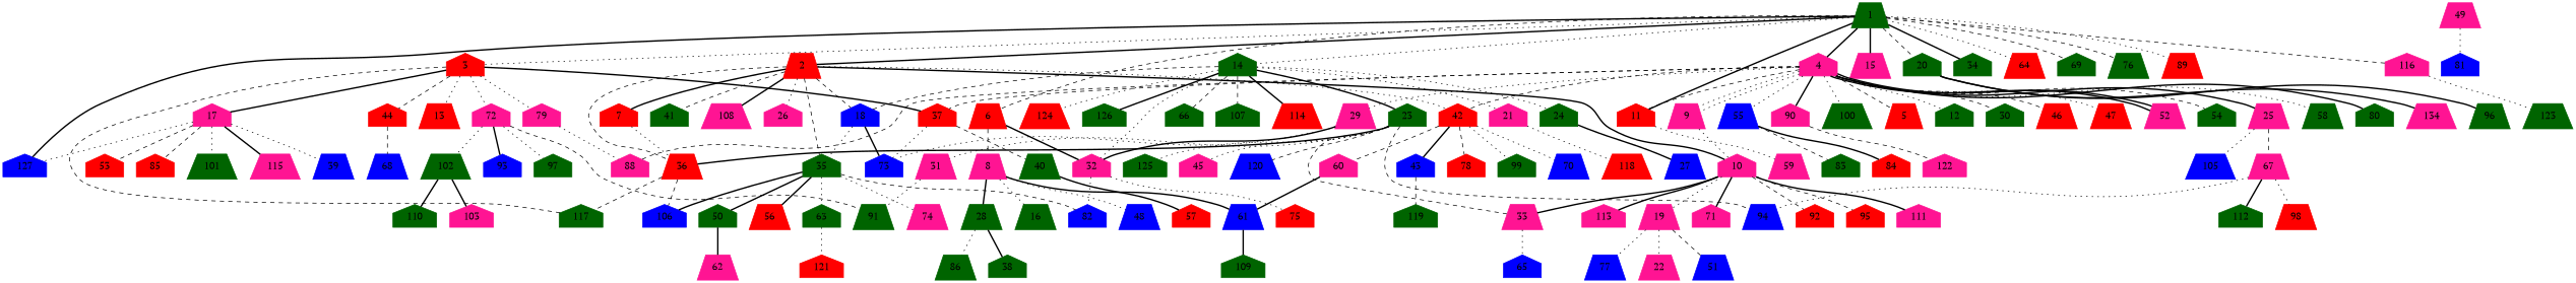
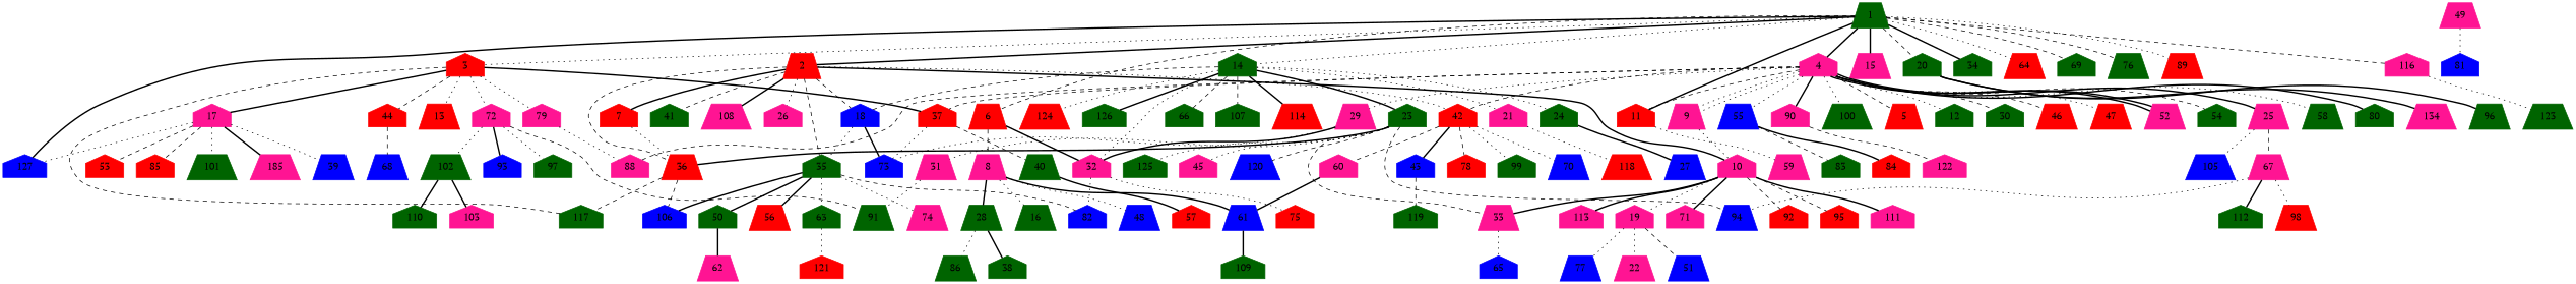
  graph {
    fontname="PT Serif"
    node [color=darkgreen fontname="PT Serif" shape=house style=filled]
    edge [fontname="PT Serif" style=dotted]
    1 [shape=trapezium]
    2 [color=red shape=trapezium]
    3 [color=red]
    4 [color=deeppink]
    6 [color=red shape=trapezium]
    11 [color=red]
    14
    15 [color=deeppink shape=trapezium]
    20
    34
    64 [color=red shape=trapezium]
    69
    76 [shape=trapezium]
    89 [color=red shape=trapezium]
    116 [color=deeppink]
    127 [color=blue]
    7 [color=red]
    10 [color=deeppink]
    18 [color=blue]
    26 [color=deeppink]
    35
    36 [color=red shape=trapezium]
    41
    42 [color=red]
    108 [color=deeppink shape=trapezium]
    13 [color=red shape=trapezium]
    17 [color=deeppink]
    37 [color=red]
    44 [color=red]
    72 [color=deeppink]
    79 [color=deeppink]
    117
    5 [color=red shape=trapezium]
    9 [color=deeppink shape=trapezium]
    12
    25 [color=deeppink shape=trapezium]
    29 [color=deeppink shape=trapezium]
    30
    46 [color=red shape=trapezium]
    47 [color=red shape=trapezium]
    52 [color=deeppink shape=trapezium]
    54
    55 [color=blue shape=trapezium]
    58 [shape=trapezium]
    80
    88 [color=deeppink]
    90 [color=deeppink]
    100 [shape=trapezium]
    8 [color=deeppink shape=trapezium]
    32 [color=deeppink]
    59 [color=deeppink shape=trapezium]
    21 [color=deeppink]
    23
    24
    66
    107
    114 [color=red shape=trapezium]
    124 [color=red shape=trapezium]
    126
    96 [shape=trapezium]
    n61 [color=deeppink label=134 shape=trapezium]
    123 [shape=trapezium]
-   19 [color=deeppink shape=trapezium]
+   19 [color=deeppink]
    71 [color=deeppink]
    92 [color=red]
    95 [color=red]
    111 [color=deeppink]
    113 [color=deeppink]
    33 [color=deeppink shape=trapezium]
    73 [color=blue]
    82 [color=blue]
    50
    56 [color=red shape=trapezium]
    63
    74 [color=deeppink shape=trapezium]
    106 [color=blue]
    43 [color=blue]
    60 [color=deeppink]
    70 [color=blue shape=trapezium]
    78 [color=red]
    99
    39 [color=blue shape=trapezium]
    53 [color=red]
    85 [color=red]
    101 [shape=trapezium]
-   115 [color=deeppink shape=trapezium]
+   115 [color=deeppink shape=trapezium label=185]
    40 [shape=trapezium]
    68 [color=blue shape=trapezium]
    91 [shape=trapezium]
    93 [color=blue]
    97
    102 [shape=trapezium]
    67 [color=deeppink shape=trapezium]
    105 [color=blue shape=trapezium]
    49 [color=deeppink shape=trapezium]
    81 [color=blue]
    83
    84 [color=red]
    122 [color=deeppink]
    16 [shape=trapezium]
    28 [shape=trapezium]
    48 [color=blue shape=trapezium]
    61 [color=blue shape=trapezium]
    75 [color=red]
    38
    86 [shape=trapezium]
    109
    22 [color=deeppink shape=trapezium]
    51 [color=blue shape=trapezium]
    77 [color=blue shape=trapezium]
    31 [color=deeppink shape=trapezium]
    118 [color=red shape=trapezium]
    45 [color=deeppink]
    94 [color=blue shape=trapezium]
    120 [color=blue shape=trapezium]
    125
    27 [color=blue shape=trapezium]
    65 [color=blue]
    98 [color=red shape=trapezium]
    112
    62 [color=deeppink shape=trapezium]
    121 [color=red]
    57 [color=red]
    119
    103 [color=deeppink]
    110
    1 -- 2 [style=bold]
    1 -- 3
    1 -- 4 [style=bold]
    1 -- 6 [style=dashed]
    1 -- 11 [style=bold]
    1 -- 14
    1 -- 15 [style=bold]
    1 -- 20 [style=dashed]
    1 -- 34 [style=bold]
    1 -- 64
    1 -- 69 [style=dashed]
    1 -- 76 [style=dashed]
    1 -- 89
    1 -- 116 [style=dashed]
    1 -- 127 [style=bold]
    2 -- 7 [style=bold]
    2 -- 10 [style=bold]
    2 -- 18 [style=dashed]
    2 -- 26
    2 -- 35 [style=dashed]
    2 -- 36 [style=dashed]
    2 -- 41 [style=dashed]
    2 -- 42
    2 -- 108 [style=bold]
    3 -- 13
    3 -- 17 [style=bold]
    3 -- 37 [style=bold]
    3 -- 44 [style=dashed]
    3 -- 72
    3 -- 79
    3 -- 117 [style=dashed]
    4 -- 11 [style=dashed]
    4 -- 42 [style=dashed]
    4 -- 37 [style=dashed]
    4 -- 5 [style=dashed]
    4 -- 9
    4 -- 9
    4 -- 12
    4 -- 25 [style=bold]
    4 -- 29
    4 -- 30 [style=dashed]
    4 -- 46 [style=dashed]
    4 -- 47
    4 -- 52 [style=bold]
    4 -- 52 [style=bold]
    4 -- 54 [style=dashed]
    4 -- 55
    4 -- 58
    4 -- 80 [style=bold]
    4 -- 88 [style=dashed]
    4 -- 90 [style=bold]
    4 -- 100
    6 -- 8 [style=dashed]
    6 -- 32 [style=bold]
    11 -- 59
    14 -- 18 [style=dashed]
    14 -- 32
    14 -- 21
    14 -- 23 [style=bold]
    14 -- 24
    14 -- 66 [style=dashed]
    14 -- 107 [style=dashed]
    14 -- 114 [style=bold]
    14 -- 124
    14 -- 126 [style=bold]
    20 -- 96 [style=bold]
    20 -- n61 [style=bold]
    116 -- 123
    7 -- 36
    10 -- 19
    10 -- 71 [style=bold]
    10 -- 92 [style=dashed]
    10 -- 95 [style=dashed]
    10 -- 111 [style=bold]
    10 -- 113 [style=bold]
    10 -- 33 [style=bold]
    18 -- 35
    18 -- 73 [style=bold]
    35 -- 82 [style=dashed]
    35 -- 50 [style=bold]
    35 -- 56 [style=bold]
    35 -- 63
    35 -- 74
    35 -- 106 [style=bold]
    36 -- 117 [style=dashed]
    36 -- 106 [style=dashed]
    42 -- 43 [style=bold]
    42 -- 60 [style=dashed]
    42 -- 70
    42 -- 78 [style=dashed]
    42 -- 99
    17 -- 127
    17 -- 39
    17 -- 53 [style=dashed]
    17 -- 85 [style=dashed]
    17 -- 101
    17 -- 115 [style=bold]
    37 -- 73
    37 -- 40 [style=dashed]
    44 -- 68 [style=dashed]
    72 -- 91 [style=dashed]
    72 -- 93 [style=bold]
    72 -- 97
    72 -- 102
    79 -- 88
    9 -- 10
    25 -- 67 [style=dashed]
    25 -- 105
    29 -- 32 [style=bold]
    29 -- 73
    55 -- 83 [style=dashed]
    55 -- 84 [style=bold]
    90 -- 122 [style=dashed]
    8 -- 16
    8 -- 28 [style=bold]
    8 -- 48
    8 -- 61 [style=bold]
    32 -- 82
    32 -- 75
    21 -- 118
    23 -- 36 [style=bold]
    23 -- 33 [style=dashed]
    23 -- 31
    23 -- 45
    23 -- 94 [style=dashed]
    23 -- 120 [style=dashed]
    23 -- 125
    24 -- 27 [style=bold]
    19 -- 22
    19 -- 51 [style=dashed]
    19 -- 77
    33 -- 65
    50 -- 62 [style=bold]
    63 -- 121
    43 -- 119 [style=dashed]
    60 -- 61 [style=bold]
    40 -- 57 [style=bold]
    102 -- 103 [style=bold]
    102 -- 110 [style=bold]
    67 -- 94
    67 -- 98
    67 -- 112 [style=bold]
    49 -- 81
    28 -- 38 [style=bold]
    28 -- 86
    61 -- 109 [style=bold]
    31 -- 91
  }
